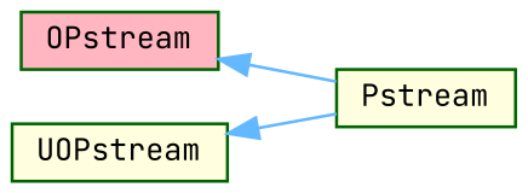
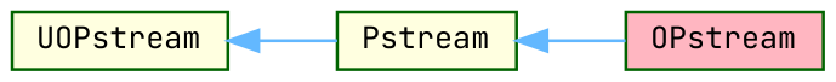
  digraph {
    fontname="JetBrains Mono"
    rankdir=LR
    node [color=darkgreen fillcolor=lightyellow fontname="JetBrains Mono" fontsize=10 shape=box style=filled]
    edge [color=steelblue1 dir=back fontname="JetBrains Mono" fontsize=10 labelfontname=Helvetica labelfontsize=10 style=solid]
    n1 [fillcolor=lightpink fontcolor=black height=0.2 label=OPstream width=0.4]
    n2 [height=0.2 label=Pstream width=0.4]
    n3 [height=0.2 label=UOPstream width=0.4]
-   n1 -> n2
+   n2 -> n1
    n3 -> n2
  }
